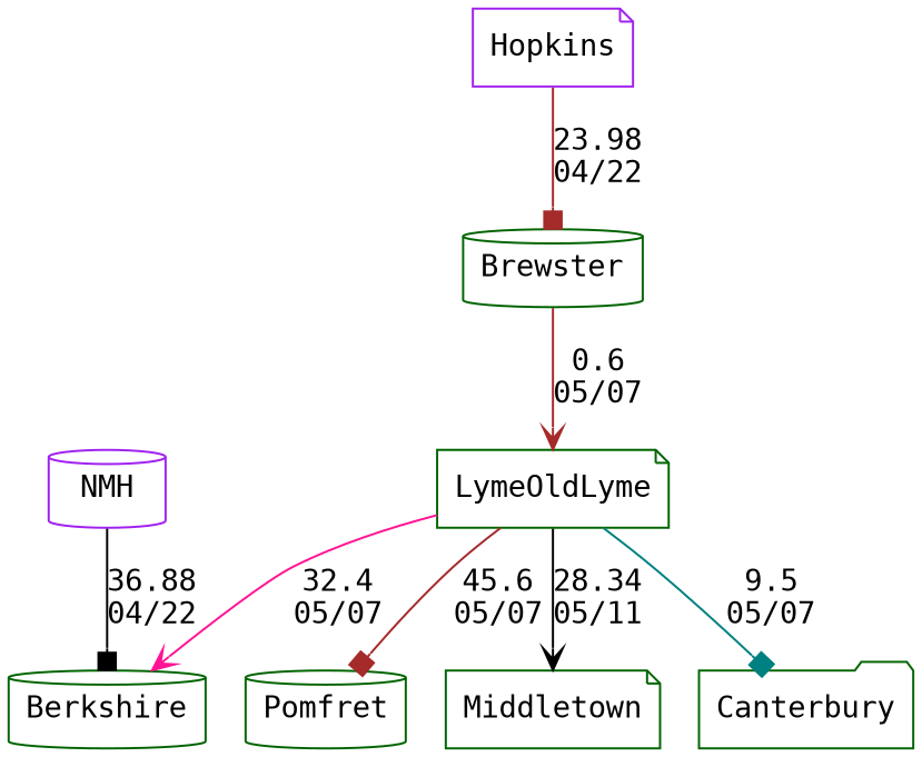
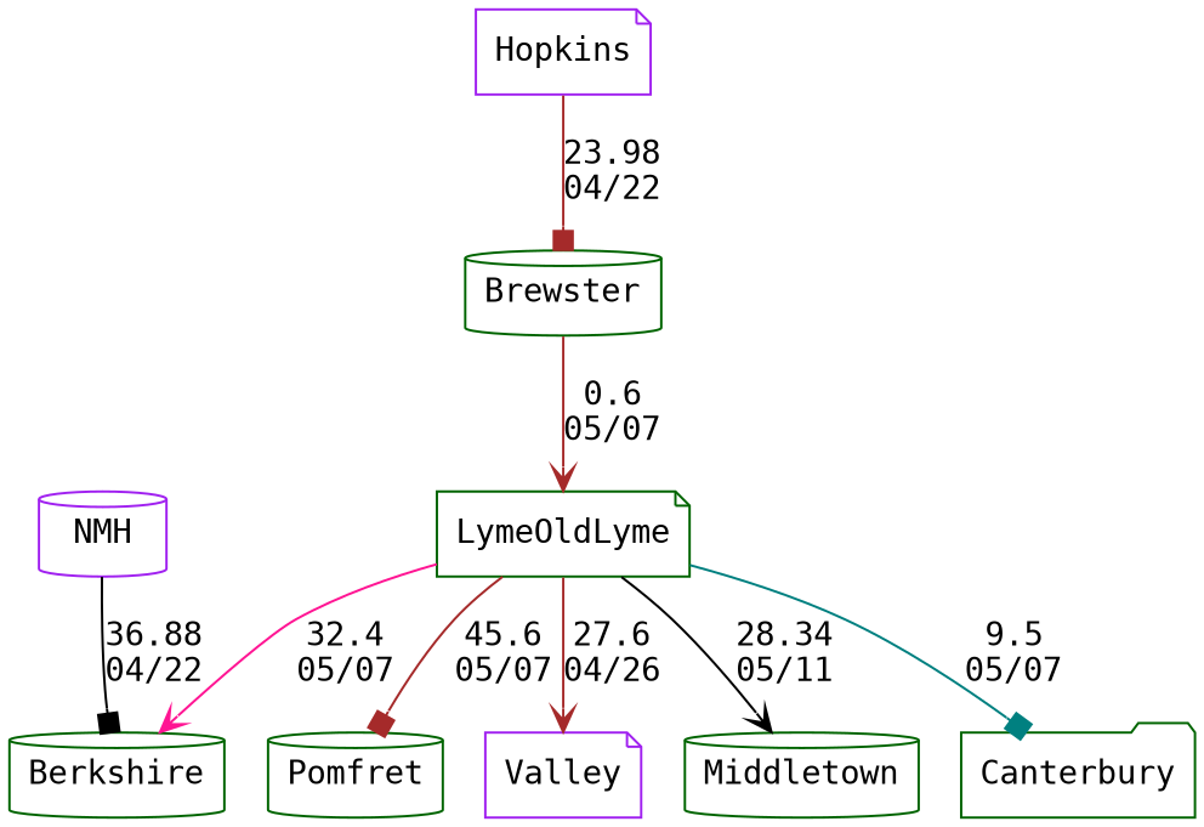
  digraph {
    fontname="DejaVu Sans Mono"
    node [color=darkgreen fontname="DejaVu Sans Mono" shape=note]
    edge [arrowhead=box color=brown fontname="DejaVu Sans Mono" random=random]
    LymeOldLyme
    Brewster [shape=cylinder]
    Pomfret [shape=cylinder]
+   Valley [color=purple]
    Berkshire [shape=cylinder]
-   Middletown
+   Middletown [shape=cylinder]
    Canterbury [shape=folder]
    Hopkins [color=purple]
    NMH [color=purple shape=cylinder]
    LymeOldLyme -> Pomfret [label="45.6\n05/07" weight=55]
+   LymeOldLyme -> Valley [arrowhead=vee label="27.6\n04/26" weight=73]
    LymeOldLyme -> Berkshire [arrowhead=vee color=deeppink label="32.4\n05/07" weight=68]
    LymeOldLyme -> Middletown [arrowhead=vee color=black label="28.34\n05/11" weight=72]
    LymeOldLyme -> Canterbury [color=teal label="9.5\n05/07" weight=91]
    Brewster -> LymeOldLyme [arrowhead=vee label="0.6\n05/07" weight=100]
    Hopkins -> Brewster [label="23.98\n04/22" weight=77]
    NMH -> Berkshire [color=black label="36.88\n04/22" weight=64]
  }
